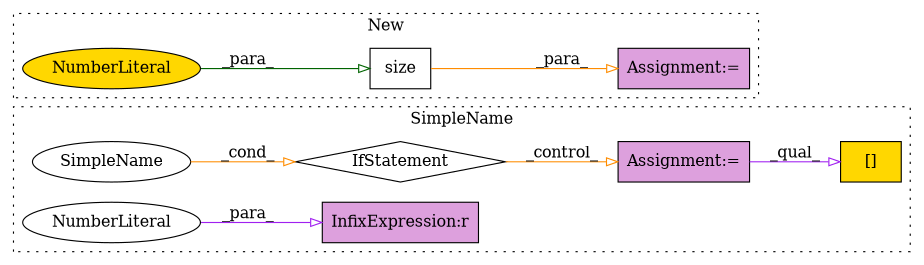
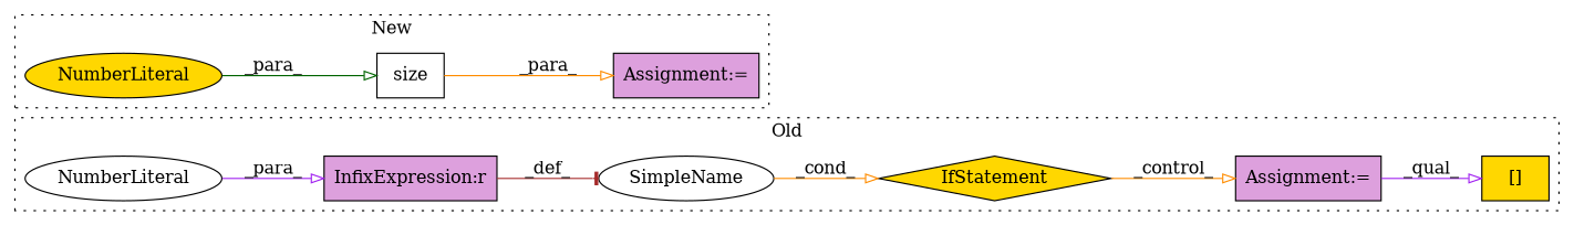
  digraph {
    rankdir=LR
    node [a=7 fillcolor=white l=1 shape=box style=filled]
    edge [arrowhead=onormal color=darkorange]
-   n1 [a=25 l="4,2" label=IfStatement s="3301,3333" shape=diamond]
+   n1 [a=25 fillcolor=gold l="4,2" label=IfStatement s="3301,3333" shape=diamond]
    n2 [a=27 fillcolor=plum l=3 label="InfixExpression:r" s=3327]
    n3 [fillcolor=plum label="Assignment:=" s=3433]
    n4 [a=42 label=SimpleName shape=ellipse l=""]
    n5 [a=2 fillcolor=gold l="10,1" label="[]" s="3718,3766"]
    n6 [a=34 l=3 label=NumberLiteral s=3330 shape=ellipse]
    n7 [a=32 l="5,1" label=size s="3512,3518"]
    n8 [fillcolor=plum label="Assignment:=" s=3430]
    n9 [a=34 fillcolor=gold label=NumberLiteral s=3517 shape=ellipse]
    subgraph cluster_1 {
-     label=SimpleName
+     label=Old
      style=dotted
      n1
      n2
      n3
      n4
      n5
      n6
    }
    subgraph cluster_2 {
      label=New
      style=dotted
      n7
      n8
      n9
    }
    n1 -> n3 [label=_control_]
+   n2 -> n4 [arrowhead=tee color=brown label=_def_]
    n3 -> n5 [color=purple label=_qual_]
    n4 -> n1 [label=_cond_]
    n6 -> n2 [color=purple label=_para_]
    n7 -> n8 [label=_para_]
    n9 -> n7 [color=darkgreen label=_para_]
  }
